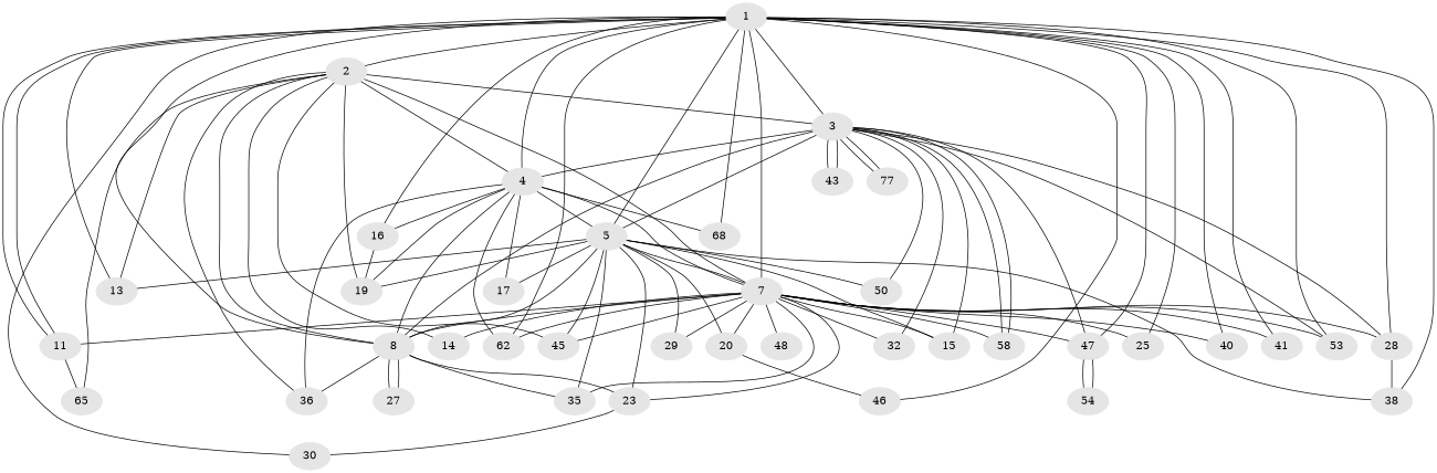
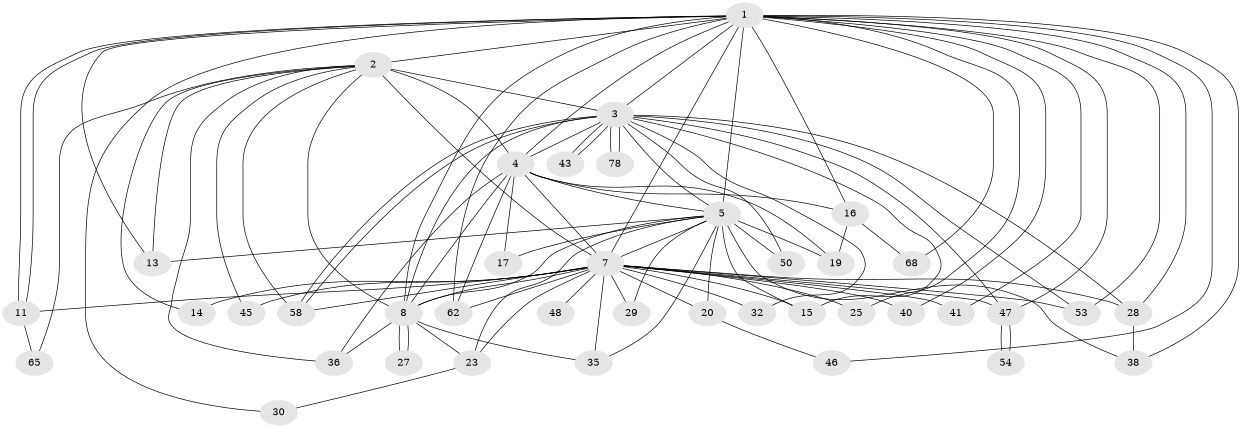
  graph {
    node [color=gray90 style=filled]
    1 [super="+34+6+57"]
    2 [super="+26"]
    3 [super="+18"]
    4
    5
    7 [super="+44+21+31+76+56+9+12+52"]
    8 [super="+66+74"]
    11 [super="+42+33"]
    13 [super="+51"]
    16 [super="+55"]
    25 [super="+80"]
    28
    30
    38 [super="+72"]
    40
    41
    46
    47 [super="+79+49"]
    53
    62 [super="+67"]
    n21 [label=68]
    14
    36 [super="+77"]
    58 [super="+60+69"]
    65
    45
    15
    32
    43
    50
-   78 [label=77]
+   78
    17
    19 [super="+24"]
    20 [super="+39"]
    23
    29
    n37 [label=35 super="+73"]
    48
    27
    54
    1 -- 2 [weight=2]
    1 -- 3 [weight=2]
    1 -- 4 [weight=2]
    1 -- 5 [weight=3]
    1 -- 7 [weight=7]
    1 -- 8 [weight=3]
    1 -- 11 [weight=2]
    1 -- 11
    1 -- 13
    1 -- 16
    1 -- 25 [weight=2]
    1 -- 28
    1 -- 30
    1 -- 38
    1 -- 40
    1 -- 41
    1 -- 46
    1 -- 47
    1 -- 53
    1 -- 62
    1 -- n21
    2 -- 3
    2 -- 4
    2 -- 7 [weight=5]
    2 -- 8 [weight=2]
    2 -- 13 [weight=2]
    2 -- 14
    2 -- 36
-   2 -- 19
+   2 -- 58
    2 -- 65
    2 -- 45
    3 -- 4 [weight=2]
    3 -- 5 [weight=2]
    3 -- 8 [weight=2]
    3 -- 28
    3 -- 47
    3 -- 53
    3 -- 58
    3 -- 58
    3 -- 15
    3 -- 32
    3 -- 43
    3 -- 43
    3 -- 50
    3 -- 78
    3 -- 78
    4 -- 5
    4 -- 7 [weight=3]
    4 -- 8
    4 -- 16
    4 -- 62
-   4 -- n21
+   16 -- n21
    4 -- 36
    4 -- 17
    4 -- 19
    5 -- 7 [weight=5]
    5 -- 8
    5 -- 13
    5 -- 38
-   5 -- 45
    5 -- 15
    5 -- 50
    5 -- 17
    5 -- 19 [weight=2]
    5 -- 20
    5 -- 23
    5 -- 29
    5 -- n37
    7 -- 8 [weight=5]
    7 -- 11 [weight=2]
    7 -- 25
    7 -- 28
    7 -- 40
    7 -- 41
    7 -- 47 [weight=3]
    7 -- 53
    7 -- 62
    7 -- 14
    7 -- 58
    7 -- 45
    7 -- 15
    7 -- 32
    7 -- 20 [weight=2]
    7 -- 23
    7 -- 29
    7 -- n37
    7 -- 48
    8 -- 36
    8 -- 23
    8 -- n37
    8 -- 27
    8 -- 27
    11 -- 65
    16 -- 19
    28 -- 38
    47 -- 54
    47 -- 54
    20 -- 46
    23 -- 30
  }
